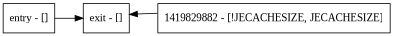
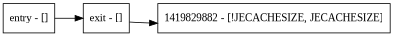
  digraph {
    fontname="Liberation Serif"
    rankdir=LR
    node [fontname="Liberation Serif" shape=record]
    edge [fontname="Liberation Serif"]
    n1 [label="entry - []"]
    n2 [label="exit - []"]
    n3 [label="1419829882 - [!JECACHESIZE, JECACHESIZE]"]
    n1 -> n2
-   n3 -> n2
+   n2 -> n3
  }
